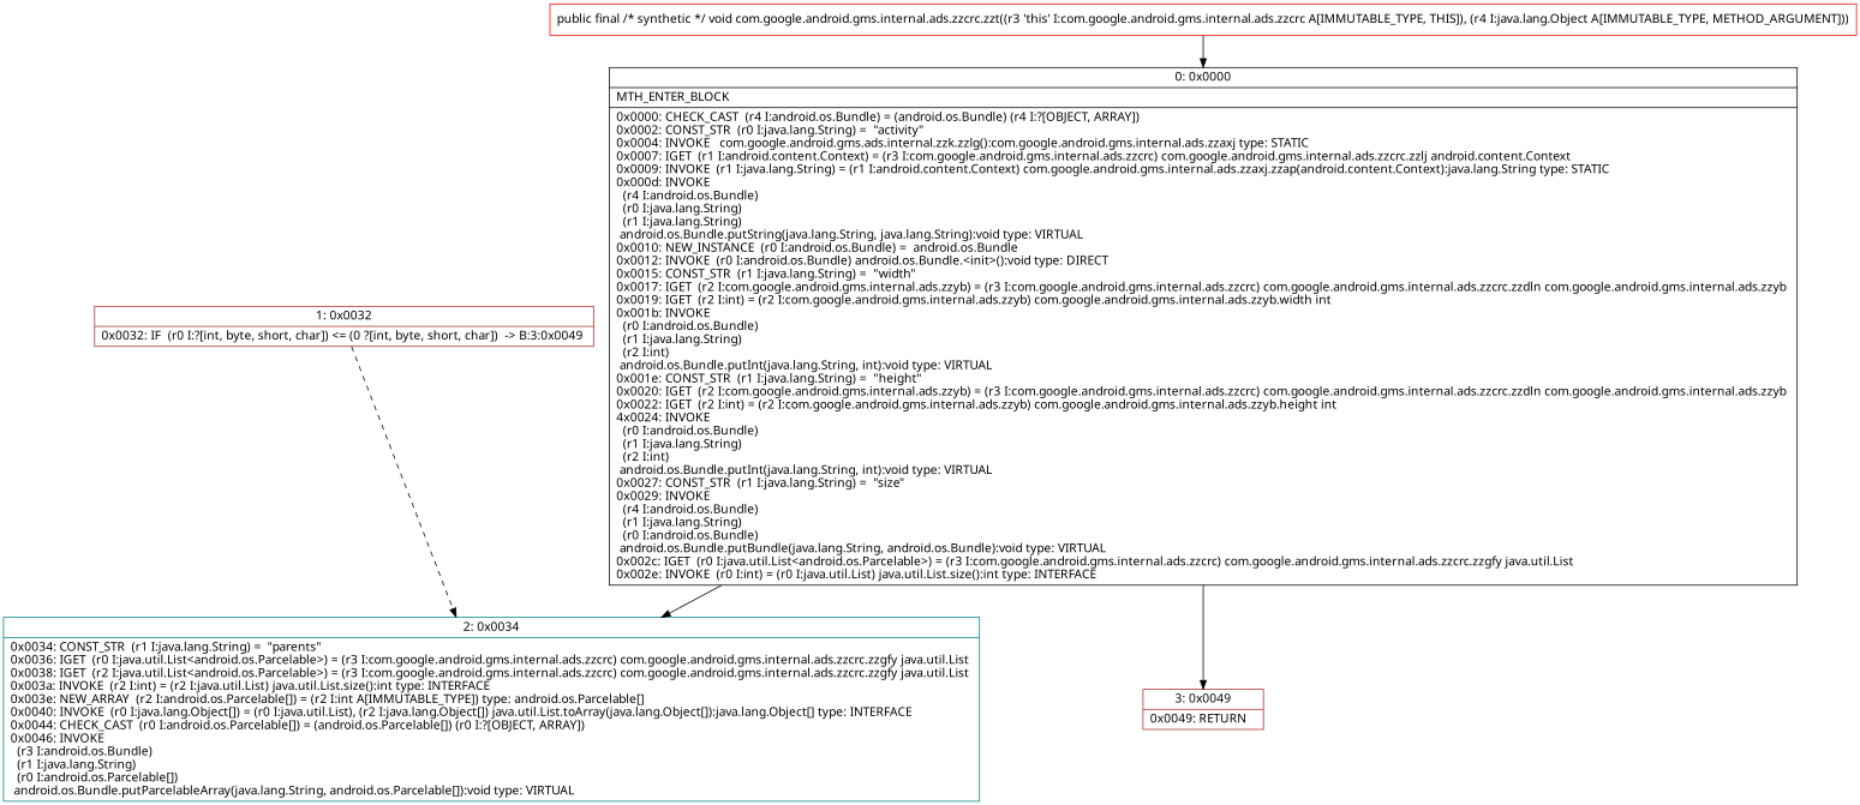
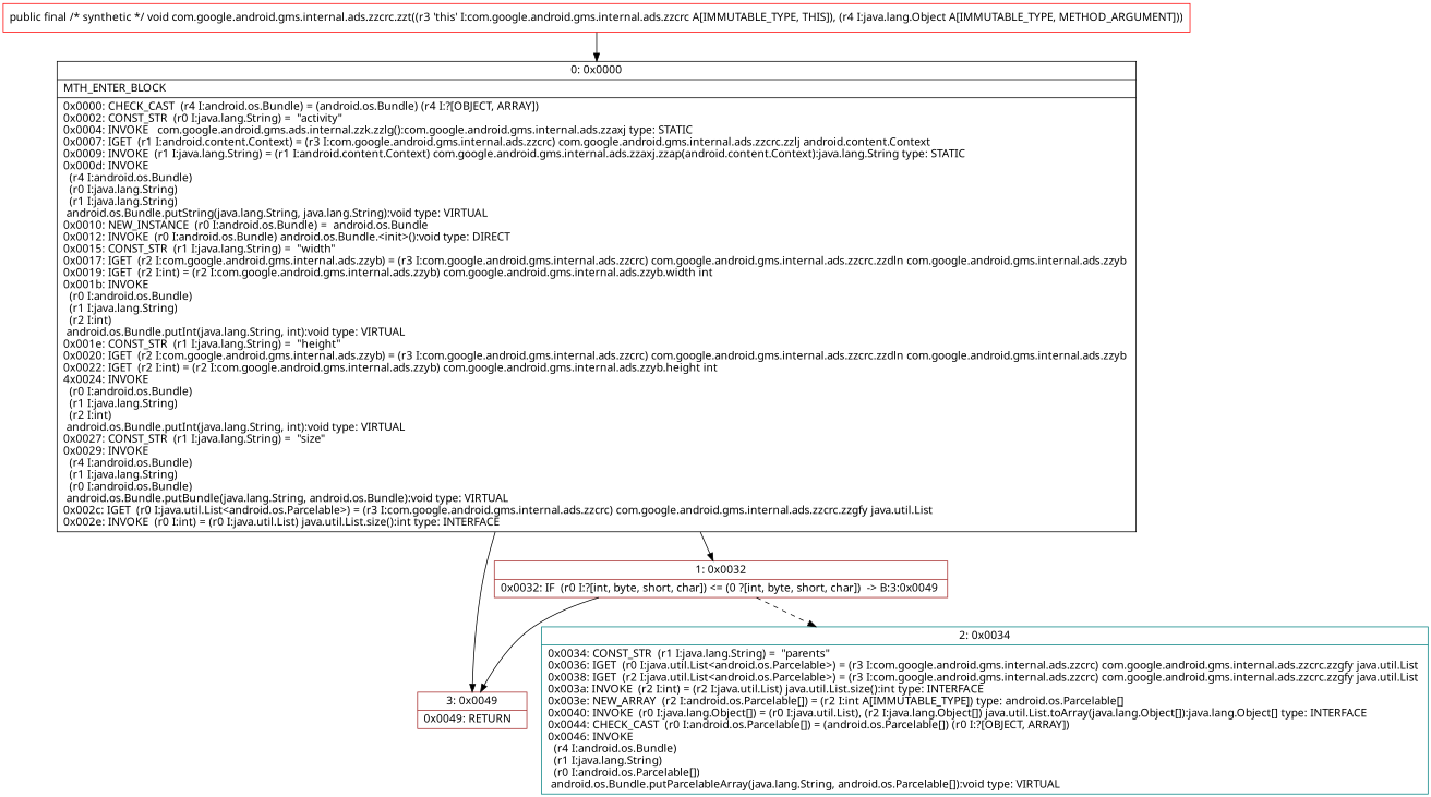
  digraph {
    fontname="Noto Sans"
    node [color=brown fontname="Noto Sans" shape=record]
    edge [fontname="Noto Sans"]
    n1 [color=black label="{0\:\ 0x0000|MTH_ENTER_BLOCK\l|0x0000: CHECK_CAST  (r4 I:android.os.Bundle) = (android.os.Bundle) (r4 I:?[OBJECT, ARRAY]) \l0x0002: CONST_STR  (r0 I:java.lang.String) =  \"activity\" \l0x0004: INVOKE   com.google.android.gms.ads.internal.zzk.zzlg():com.google.android.gms.internal.ads.zzaxj type: STATIC \l0x0007: IGET  (r1 I:android.content.Context) = (r3 I:com.google.android.gms.internal.ads.zzcrc) com.google.android.gms.internal.ads.zzcrc.zzlj android.content.Context \l0x0009: INVOKE  (r1 I:java.lang.String) = (r1 I:android.content.Context) com.google.android.gms.internal.ads.zzaxj.zzap(android.content.Context):java.lang.String type: STATIC \l0x000d: INVOKE  \l  (r4 I:android.os.Bundle)\l  (r0 I:java.lang.String)\l  (r1 I:java.lang.String)\l android.os.Bundle.putString(java.lang.String, java.lang.String):void type: VIRTUAL \l0x0010: NEW_INSTANCE  (r0 I:android.os.Bundle) =  android.os.Bundle \l0x0012: INVOKE  (r0 I:android.os.Bundle) android.os.Bundle.\<init\>():void type: DIRECT \l0x0015: CONST_STR  (r1 I:java.lang.String) =  \"width\" \l0x0017: IGET  (r2 I:com.google.android.gms.internal.ads.zzyb) = (r3 I:com.google.android.gms.internal.ads.zzcrc) com.google.android.gms.internal.ads.zzcrc.zzdln com.google.android.gms.internal.ads.zzyb \l0x0019: IGET  (r2 I:int) = (r2 I:com.google.android.gms.internal.ads.zzyb) com.google.android.gms.internal.ads.zzyb.width int \l0x001b: INVOKE  \l  (r0 I:android.os.Bundle)\l  (r1 I:java.lang.String)\l  (r2 I:int)\l android.os.Bundle.putInt(java.lang.String, int):void type: VIRTUAL \l0x001e: CONST_STR  (r1 I:java.lang.String) =  \"height\" \l0x0020: IGET  (r2 I:com.google.android.gms.internal.ads.zzyb) = (r3 I:com.google.android.gms.internal.ads.zzcrc) com.google.android.gms.internal.ads.zzcrc.zzdln com.google.android.gms.internal.ads.zzyb \l0x0022: IGET  (r2 I:int) = (r2 I:com.google.android.gms.internal.ads.zzyb) com.google.android.gms.internal.ads.zzyb.height int \l4x0024: INVOKE  \l  (r0 I:android.os.Bundle)\l  (r1 I:java.lang.String)\l  (r2 I:int)\l android.os.Bundle.putInt(java.lang.String, int):void type: VIRTUAL \l0x0027: CONST_STR  (r1 I:java.lang.String) =  \"size\" \l0x0029: INVOKE  \l  (r4 I:android.os.Bundle)\l  (r1 I:java.lang.String)\l  (r0 I:android.os.Bundle)\l android.os.Bundle.putBundle(java.lang.String, android.os.Bundle):void type: VIRTUAL \l0x002c: IGET  (r0 I:java.util.List\<android.os.Parcelable\>) = (r3 I:com.google.android.gms.internal.ads.zzcrc) com.google.android.gms.internal.ads.zzcrc.zzgfy java.util.List \l0x002e: INVOKE  (r0 I:int) = (r0 I:java.util.List) java.util.List.size():int type: INTERFACE \l}"]
    n2 [label="{1\:\ 0x0032|0x0032: IF  (r0 I:?[int, byte, short, char]) \<= (0 ?[int, byte, short, char])  \-\> B:3:0x0049 \l}"]
    n3 [label="{3\:\ 0x0049|0x0049: RETURN   \l}"]
-   n4 [color=teal label="{2\:\ 0x0034|0x0034: CONST_STR  (r1 I:java.lang.String) =  \"parents\" \l0x0036: IGET  (r0 I:java.util.List\<android.os.Parcelable\>) = (r3 I:com.google.android.gms.internal.ads.zzcrc) com.google.android.gms.internal.ads.zzcrc.zzgfy java.util.List \l0x0038: IGET  (r2 I:java.util.List\<android.os.Parcelable\>) = (r3 I:com.google.android.gms.internal.ads.zzcrc) com.google.android.gms.internal.ads.zzcrc.zzgfy java.util.List \l0x003a: INVOKE  (r2 I:int) = (r2 I:java.util.List) java.util.List.size():int type: INTERFACE \l0x003e: NEW_ARRAY  (r2 I:android.os.Parcelable[]) = (r2 I:int A[IMMUTABLE_TYPE]) type: android.os.Parcelable[] \l0x0040: INVOKE  (r0 I:java.lang.Object[]) = (r0 I:java.util.List), (r2 I:java.lang.Object[]) java.util.List.toArray(java.lang.Object[]):java.lang.Object[] type: INTERFACE \l0x0044: CHECK_CAST  (r0 I:android.os.Parcelable[]) = (android.os.Parcelable[]) (r0 I:?[OBJECT, ARRAY]) \l0x0046: INVOKE  \l  (r3 I:android.os.Bundle)\l  (r1 I:java.lang.String)\l  (r0 I:android.os.Parcelable[])\l android.os.Bundle.putParcelableArray(java.lang.String, android.os.Parcelable[]):void type: VIRTUAL \l}"]
+   n4 [color=teal label="{2\:\ 0x0034|0x0034: CONST_STR  (r1 I:java.lang.String) =  \"parents\" \l0x0036: IGET  (r0 I:java.util.List\<android.os.Parcelable\>) = (r3 I:com.google.android.gms.internal.ads.zzcrc) com.google.android.gms.internal.ads.zzcrc.zzgfy java.util.List \l0x0038: IGET  (r2 I:java.util.List\<android.os.Parcelable\>) = (r3 I:com.google.android.gms.internal.ads.zzcrc) com.google.android.gms.internal.ads.zzcrc.zzgfy java.util.List \l0x003a: INVOKE  (r2 I:int) = (r2 I:java.util.List) java.util.List.size():int type: INTERFACE \l0x003e: NEW_ARRAY  (r2 I:android.os.Parcelable[]) = (r2 I:int A[IMMUTABLE_TYPE]) type: android.os.Parcelable[] \l0x0040: INVOKE  (r0 I:java.lang.Object[]) = (r0 I:java.util.List), (r2 I:java.lang.Object[]) java.util.List.toArray(java.lang.Object[]):java.lang.Object[] type: INTERFACE \l0x0044: CHECK_CAST  (r0 I:android.os.Parcelable[]) = (android.os.Parcelable[]) (r0 I:?[OBJECT, ARRAY]) \l0x0046: INVOKE  \l  (r4 I:android.os.Bundle)\l  (r1 I:java.lang.String)\l  (r0 I:android.os.Parcelable[])\l android.os.Bundle.putParcelableArray(java.lang.String, android.os.Parcelable[]):void type: VIRTUAL \l}"]
    n5 [color=red label="{public final \/* synthetic *\/ void com.google.android.gms.internal.ads.zzcrc.zzt((r3 'this' I:com.google.android.gms.internal.ads.zzcrc A[IMMUTABLE_TYPE, THIS]), (r4 I:java.lang.Object A[IMMUTABLE_TYPE, METHOD_ARGUMENT])) }"]
-   n1 -> n4
+   n1 -> n2
    n1 -> n3
+   n2 -> n3
    n2 -> n4 [style=dashed]
    n5 -> n1
  }
